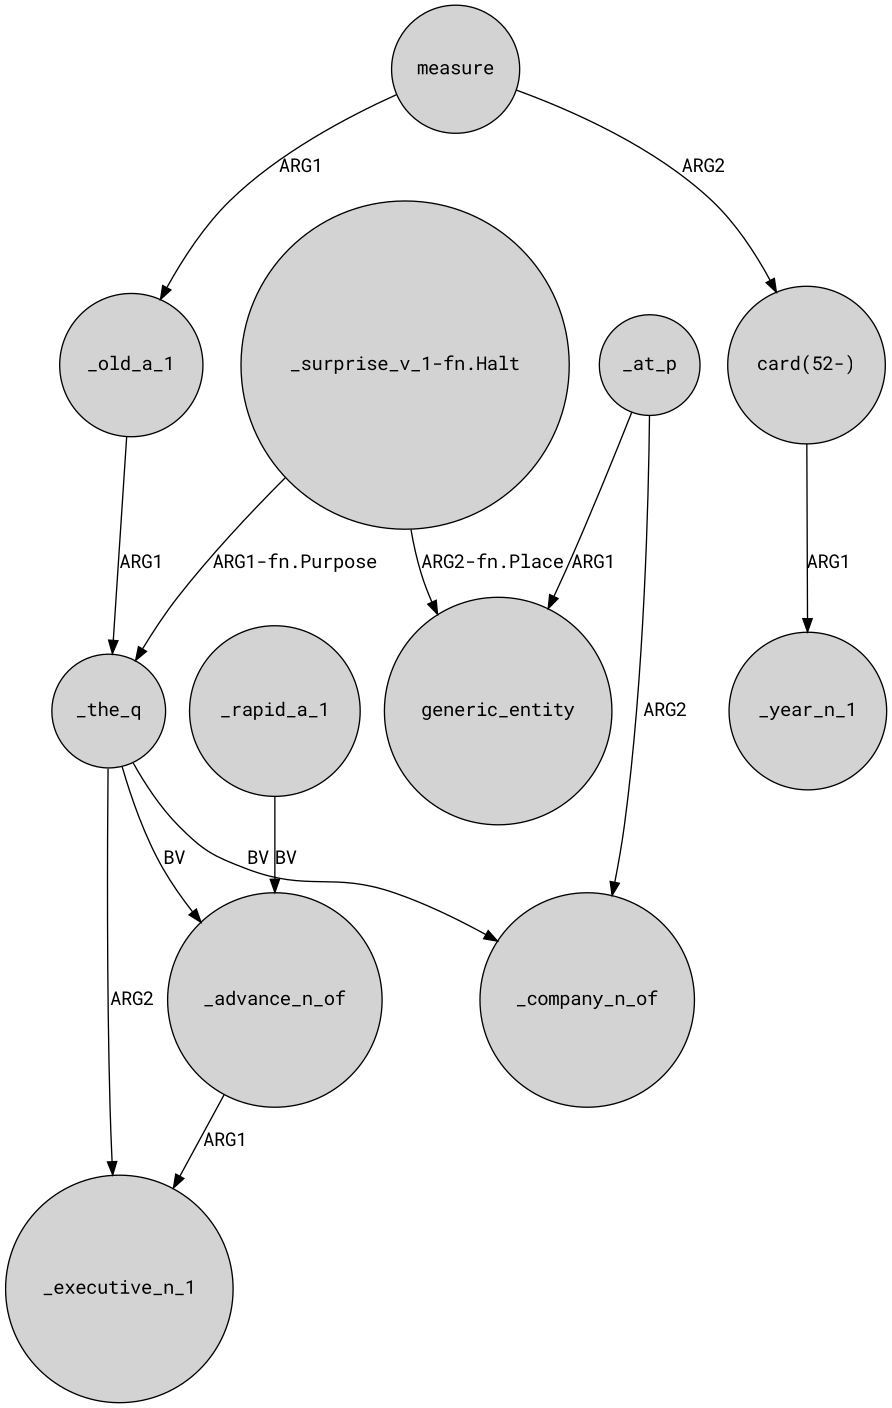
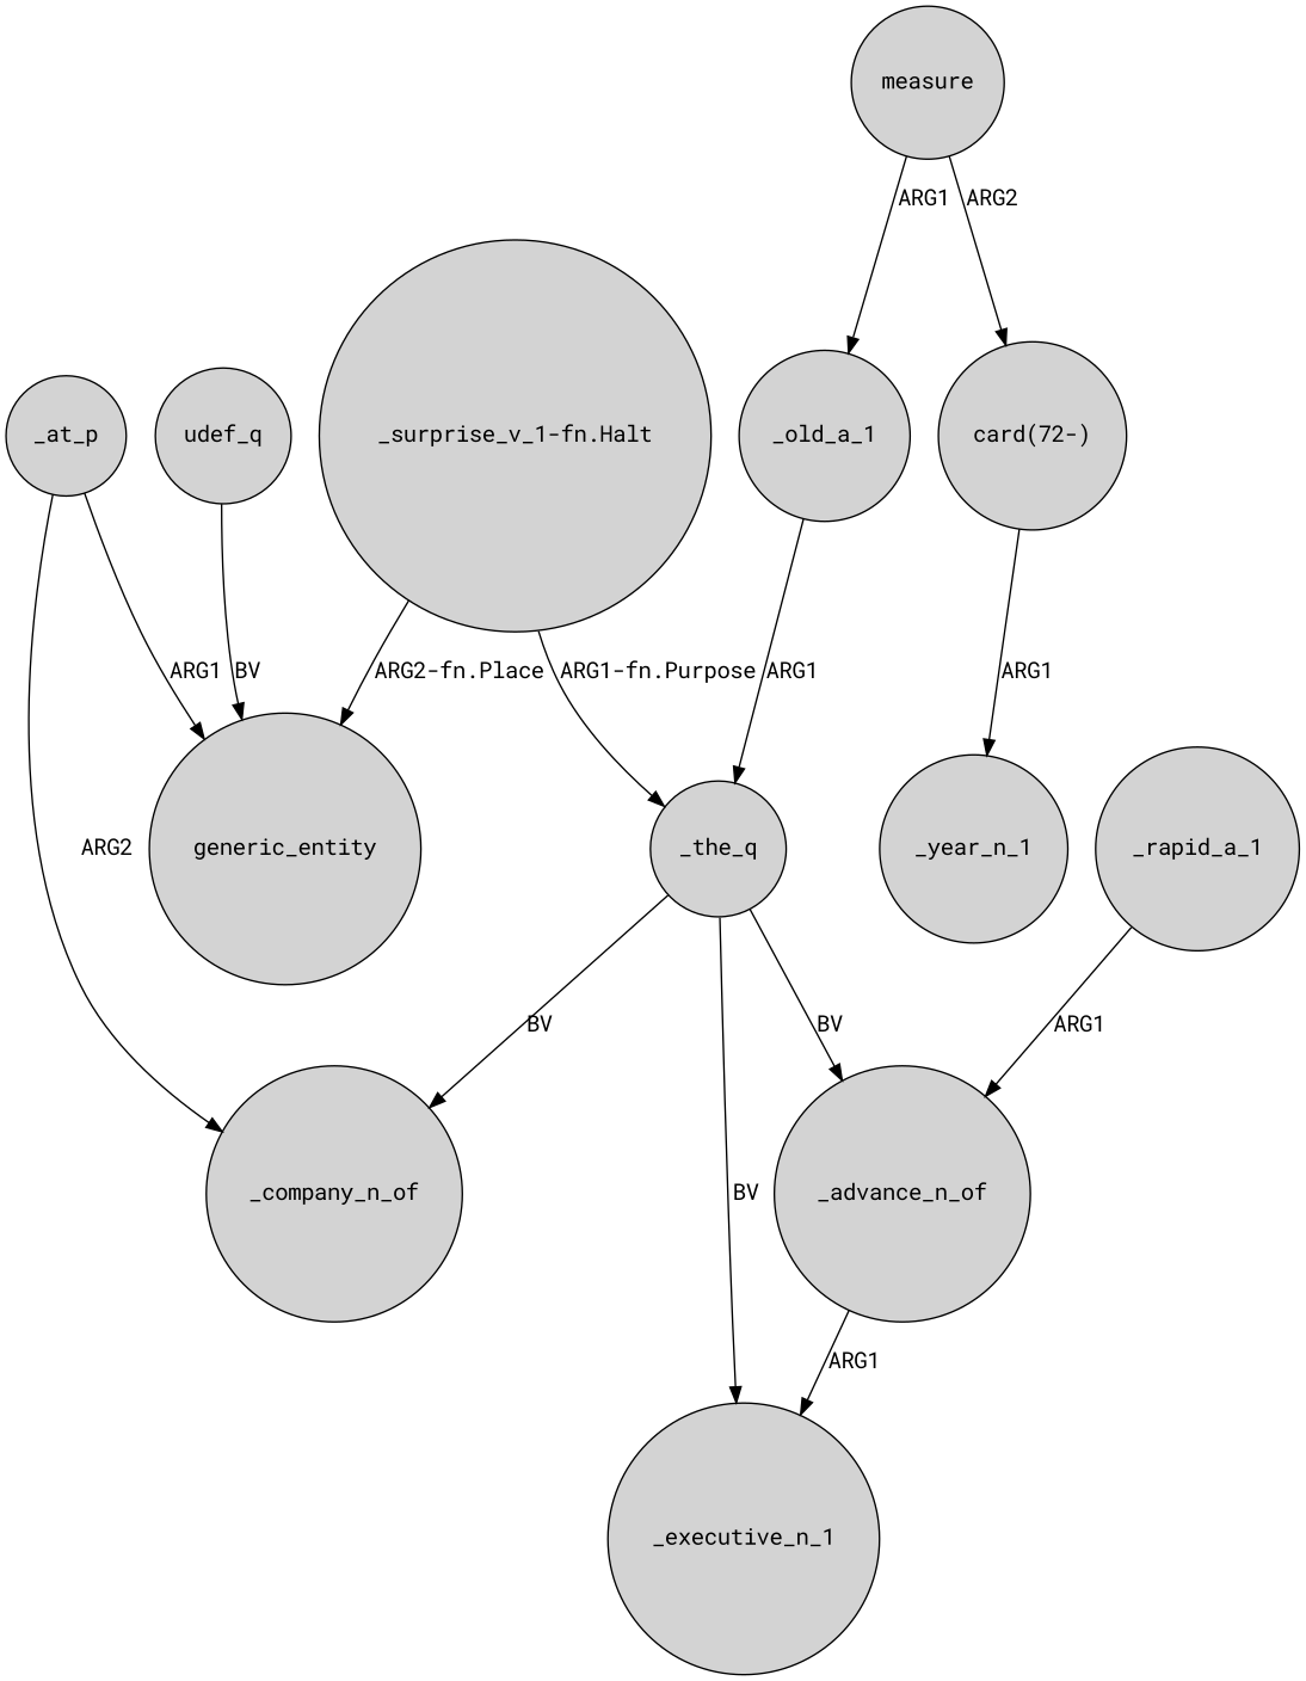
  digraph {
    fontname="Roboto Mono"
    node [fontname="Roboto Mono" shape=circle style=filled]
    edge [fontname="Roboto Mono"]
    _advance_n_of
    _executive_n_1
    "_surprise_v_1-fn.Halt"
    generic_entity
    _the_q
-   "card(52-)"
+   udef_q
+   "card(52-)" [label="card(72-)"]
    _year_n_1
    measure
    _old_a_1
    _company_n_of
    _rapid_a_1
    _at_p
    _advance_n_of -> _executive_n_1 [label=ARG1]
    "_surprise_v_1-fn.Halt" -> generic_entity [label="ARG2-fn.Place"]
    "_surprise_v_1-fn.Halt" -> _the_q [label="ARG1-fn.Purpose"]
    _the_q -> _advance_n_of [label=BV]
-   _the_q -> _executive_n_1 [label=ARG2]
+   _the_q -> _executive_n_1 [label=BV]
    _the_q -> _company_n_of [label=BV]
+   udef_q -> generic_entity [label=BV]
    "card(52-)" -> _year_n_1 [label=ARG1]
    measure -> "card(52-)" [label=ARG2]
    measure -> _old_a_1 [label=ARG1]
    _old_a_1 -> _the_q [label=ARG1]
-   _rapid_a_1 -> _advance_n_of [label=BV]
+   _rapid_a_1 -> _advance_n_of [label=ARG1]
    _at_p -> generic_entity [label=ARG1]
    _at_p -> _company_n_of [label=ARG2]
  }
